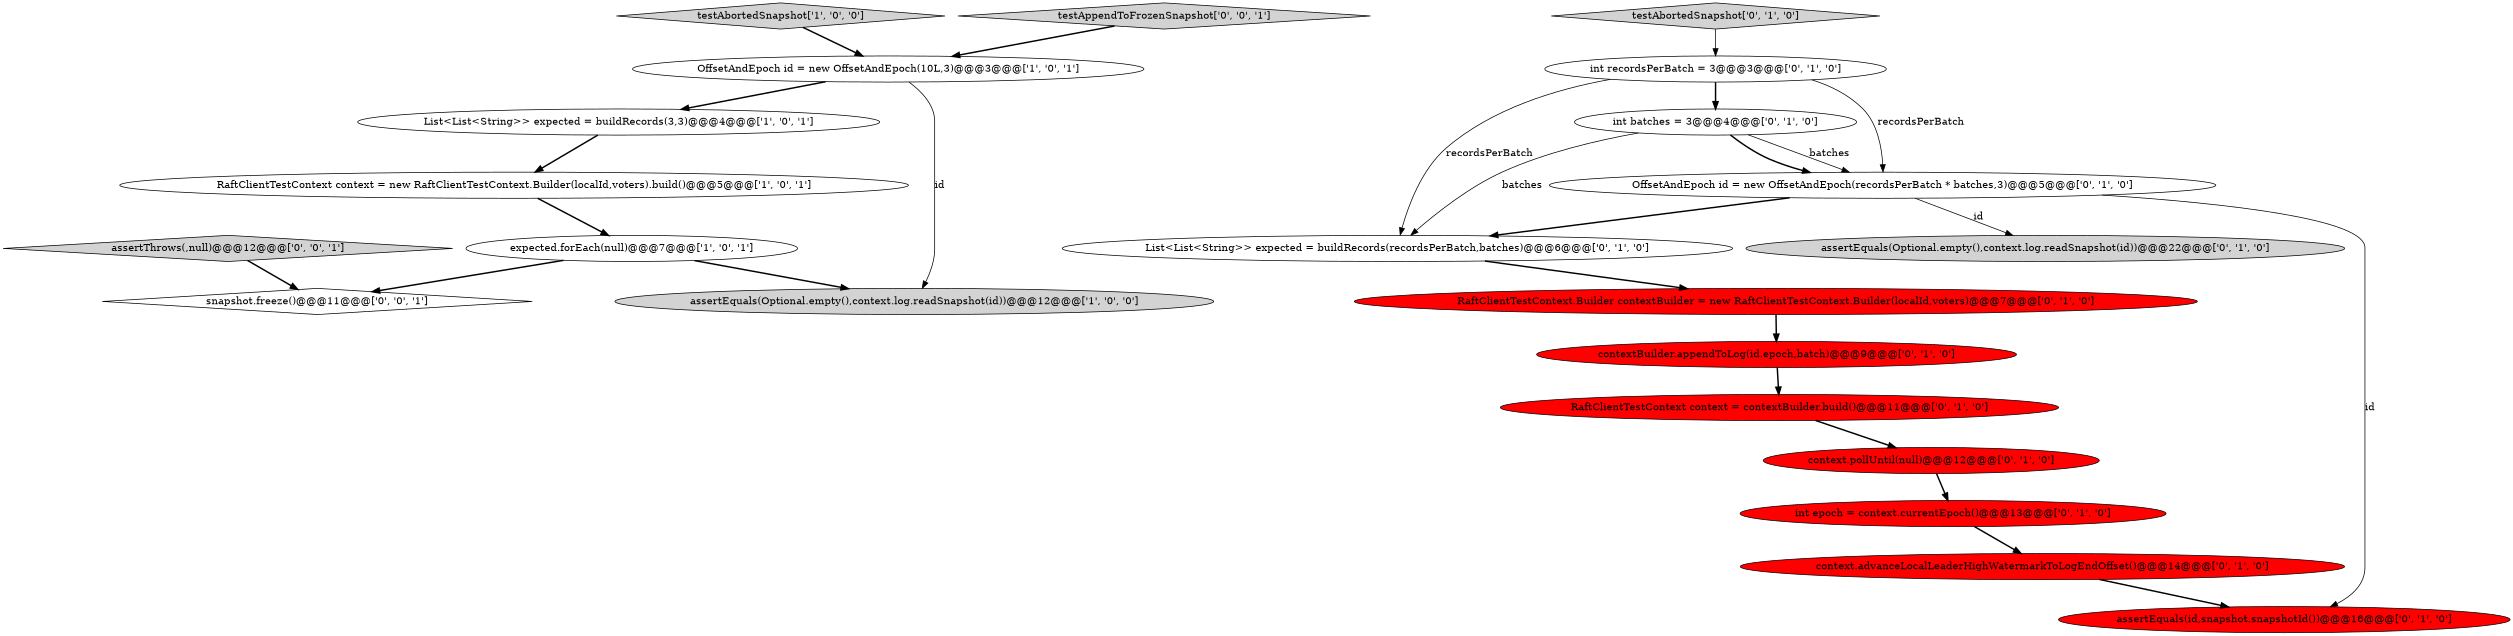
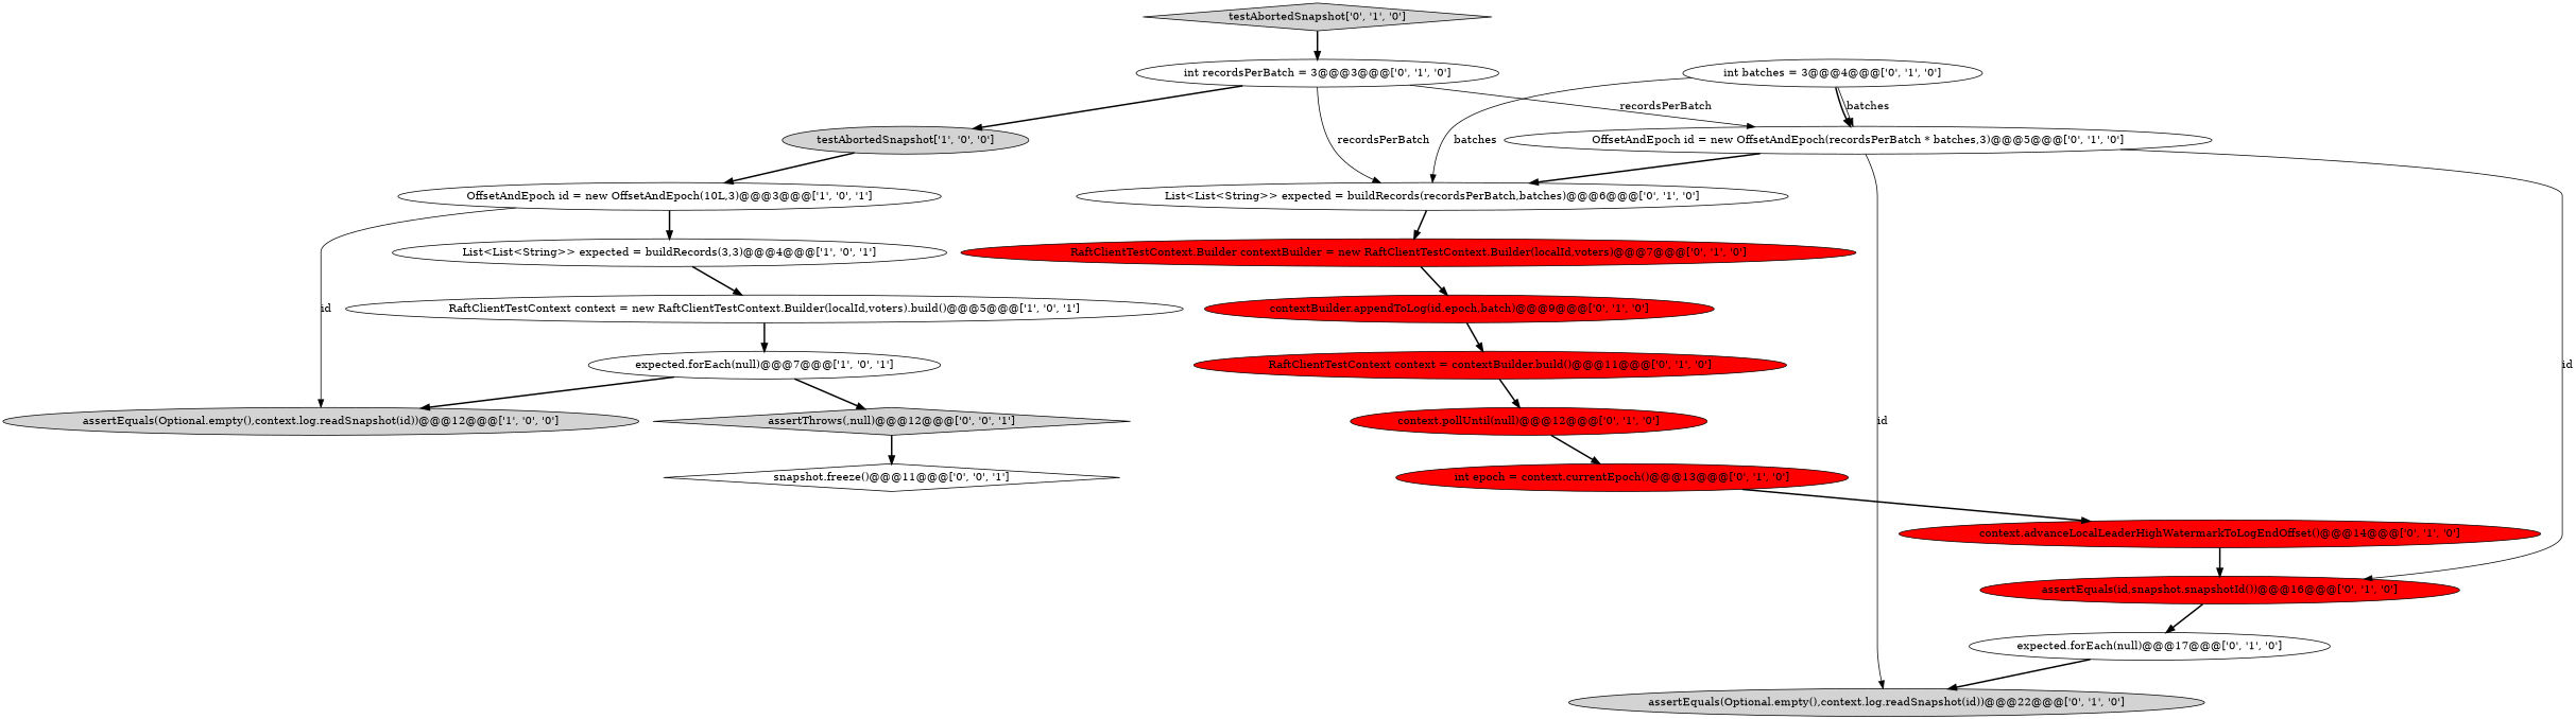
  digraph {
    node [fillcolor=white shape=ellipse style=filled]
    edge [style=bold]
    n1 [fillcolor=lightgray label="assertThrows(,null)@@@12@@@['0', '0', '1']" shape=diamond]
    n2 [label="snapshot.freeze()@@@11@@@['0', '0', '1']" shape=diamond]
    n3 [label="OffsetAndEpoch id = new OffsetAndEpoch(10L,3)@@@3@@@['1', '0', '1']"]
    n4 [fillcolor=lightgray label="assertEquals(Optional.empty(),context.log.readSnapshot(id))@@@12@@@['1', '0', '0']"]
    n5 [label="List<List<String>> expected = buildRecords(3,3)@@@4@@@['1', '0', '1']"]
    n6 [label="RaftClientTestContext context = new RaftClientTestContext.Builder(localId,voters).build()@@@5@@@['1', '0', '1']"]
    n7 [fillcolor=lightgray label="testAbortedSnapshot['0', '1', '0']" shape=diamond]
    n8 [label="int recordsPerBatch = 3@@@3@@@['0', '1', '0']"]
    n9 [label="List<List<String>> expected = buildRecords(recordsPerBatch,batches)@@@6@@@['0', '1', '0']"]
    n10 [label="int batches = 3@@@4@@@['0', '1', '0']"]
    n11 [label="OffsetAndEpoch id = new OffsetAndEpoch(recordsPerBatch * batches,3)@@@5@@@['0', '1', '0']"]
    n12 [label="expected.forEach(null)@@@7@@@['1', '0', '1']"]
    n13 [fillcolor=lightgray label="assertEquals(Optional.empty(),context.log.readSnapshot(id))@@@22@@@['0', '1', '0']"]
-   n14 [fillcolor=lightgray label="testAbortedSnapshot['1', '0', '0']" shape=diamond]
+   n14 [fillcolor=lightgray label="testAbortedSnapshot['1', '0', '0']"]
    n15 [fillcolor=red label="context.pollUntil(null)@@@12@@@['0', '1', '0']"]
    n16 [fillcolor=red label="int epoch = context.currentEpoch()@@@13@@@['0', '1', '0']"]
    n17 [fillcolor=red label="context.advanceLocalLeaderHighWatermarkToLogEndOffset()@@@14@@@['0', '1', '0']"]
    n18 [fillcolor=red label="assertEquals(id,snapshot.snapshotId())@@@16@@@['0', '1', '0']"]
+   n19 [label="expected.forEach(null)@@@17@@@['0', '1', '0']"]
    n20 [fillcolor=red label="contextBuilder.appendToLog(id.epoch,batch)@@@9@@@['0', '1', '0']"]
    n21 [fillcolor=red label="RaftClientTestContext context = contextBuilder.build()@@@11@@@['0', '1', '0']"]
    n22 [fillcolor=red label="RaftClientTestContext.Builder contextBuilder = new RaftClientTestContext.Builder(localId,voters)@@@7@@@['0', '1', '0']"]
-   n23 [fillcolor=lightgray label="testAppendToFrozenSnapshot['0', '0', '1']" shape=diamond]
    n1 -> n2
    n3 -> n4 [label=id style=solid]
    n3 -> n5
    n5 -> n6
    n6 -> n12
-   n7 -> n8 [style=solid]
+   n7 -> n8
    n8 -> n9 [label=recordsPerBatch style=solid]
-   n8 -> n10
+   n8 -> n14
    n8 -> n11 [label=recordsPerBatch style=solid]
    n9 -> n22
    n10 -> n9 [label=batches style=solid]
    n10 -> n11
    n10 -> n11 [label=batches style=solid]
    n11 -> n9
    n11 -> n13 [label=id style=solid]
    n11 -> n18 [label=id style=solid]
-   n12 -> n2
+   n12 -> n1
    n12 -> n4
    n14 -> n3
    n15 -> n16
    n16 -> n17
    n17 -> n18
+   n18 -> n19
+   n19 -> n13
    n20 -> n21
    n21 -> n15
    n22 -> n20
-   n23 -> n3
  }
